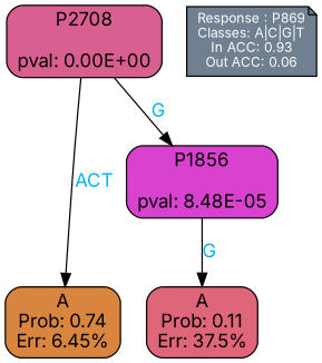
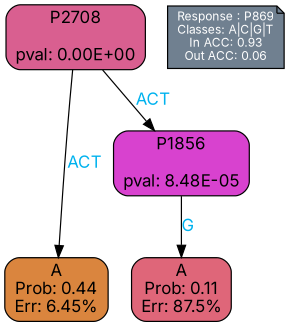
  digraph {
    fontname=Inter
    ranksep=equally
    splines=polylines
    node [color=black fontname=Inter shape=box style="filled, rounded"]
    edge [fontcolor=deepskyblue2 fontname=Inter]
-   n1 [fillcolor="#da853e" label="A\nProb: 0.74\nErr: 6.45%"]
-   n2 [fillcolor="#df6679" label="A\nProb: 0.11\nErr: 37.5%"]
+   n1 [fillcolor="#da853e" label="A\nProb: 0.44\nErr: 6.45%"]
+   n2 [fillcolor="#df6679" label="A\nProb: 0.11\nErr: 87.5%"]
    n3 [align=left fillcolor=slategray fontcolor=white fontsize=10 label="Response : P869\nClasses: A|C|G|T\nIn ACC: 0.93\nOut ACC: 0.06\n" shape=note style=filled]
    n4 [fillcolor="#d95f90" label="P2708\n\npval: 0.00E+00"]
    n5 [fillcolor="#d842cf" label="P1856\n\npval: 8.48E-05"]
    subgraph sub_1 {
      rank=same
      n1
      n2
    }
    subgraph sub_2 {
      rank=same
      n3
      n4
    }
    n4 -> n1 [label=ACT]
-   n4 -> n5 [label=G]
+   n4 -> n5 [label=ACT]
    n5 -> n2 [label=G]
  }
